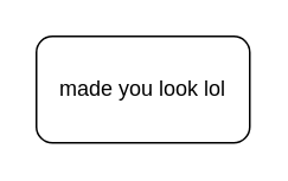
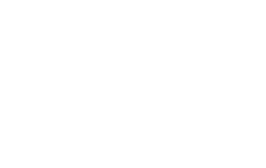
  <mxCell id="0" />
  <mxCell id="1" parent="0" />
- <mxCell id="2" value="made you look lol" style="rounded=1;whiteSpace=wrap;html=1;" vertex="1" parent="1"><mxGeometry x="20" y="20" width="120" height="60" as="geometry" /></mxCell>
